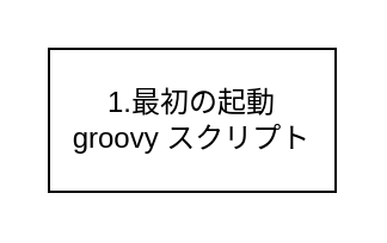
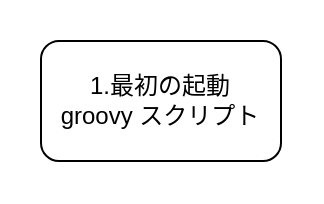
  <mxCell id="0" />
  <mxCell id="1" parent="0" />
- <mxCell id="2" value="1.最初の起動&lt;br&gt;groovy スクリプト" style="rounded=0;whiteSpace=wrap;html=1;" vertex="1" parent="1"><mxGeometry x="20" y="20" width="120" height="60" as="geometry" /></mxCell>
+ <mxCell id="2" value="1.最初の起動&lt;br&gt;groovy スクリプト" style="whiteSpace=wrap;html=1;rounded=1;" vertex="1" parent="1"><mxGeometry x="20" y="20" width="120" height="60" as="geometry" /></mxCell>
